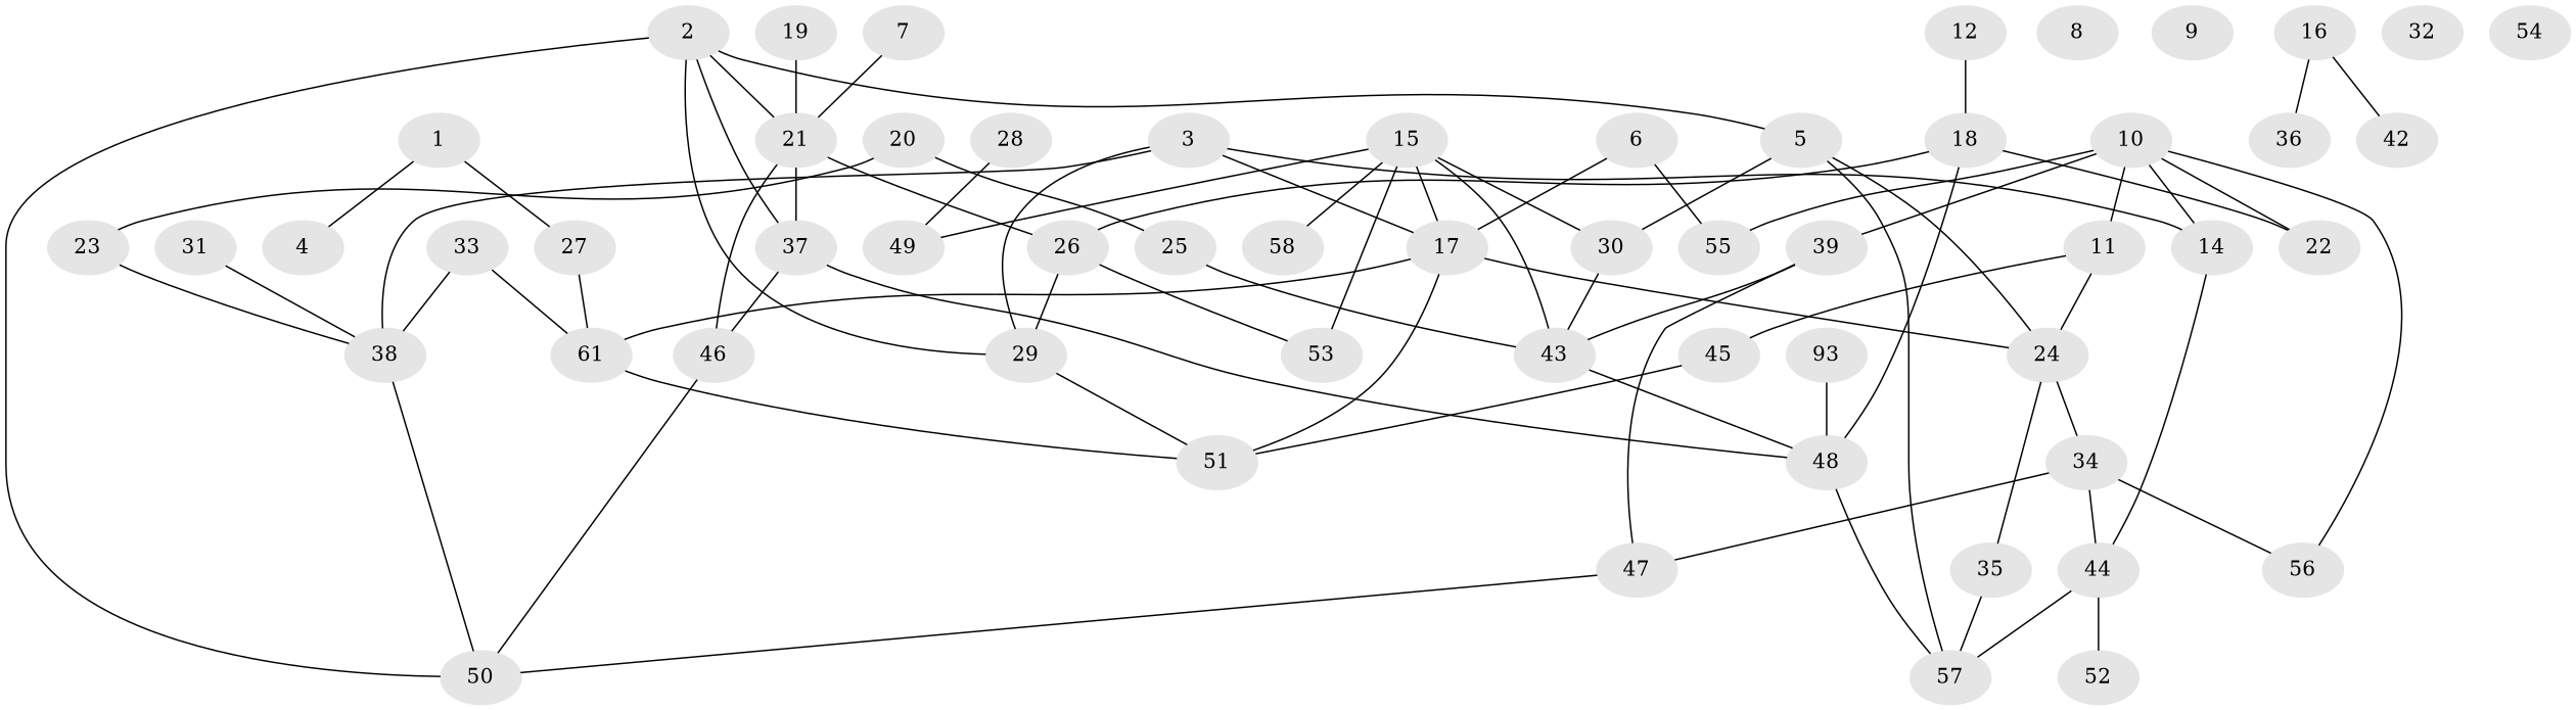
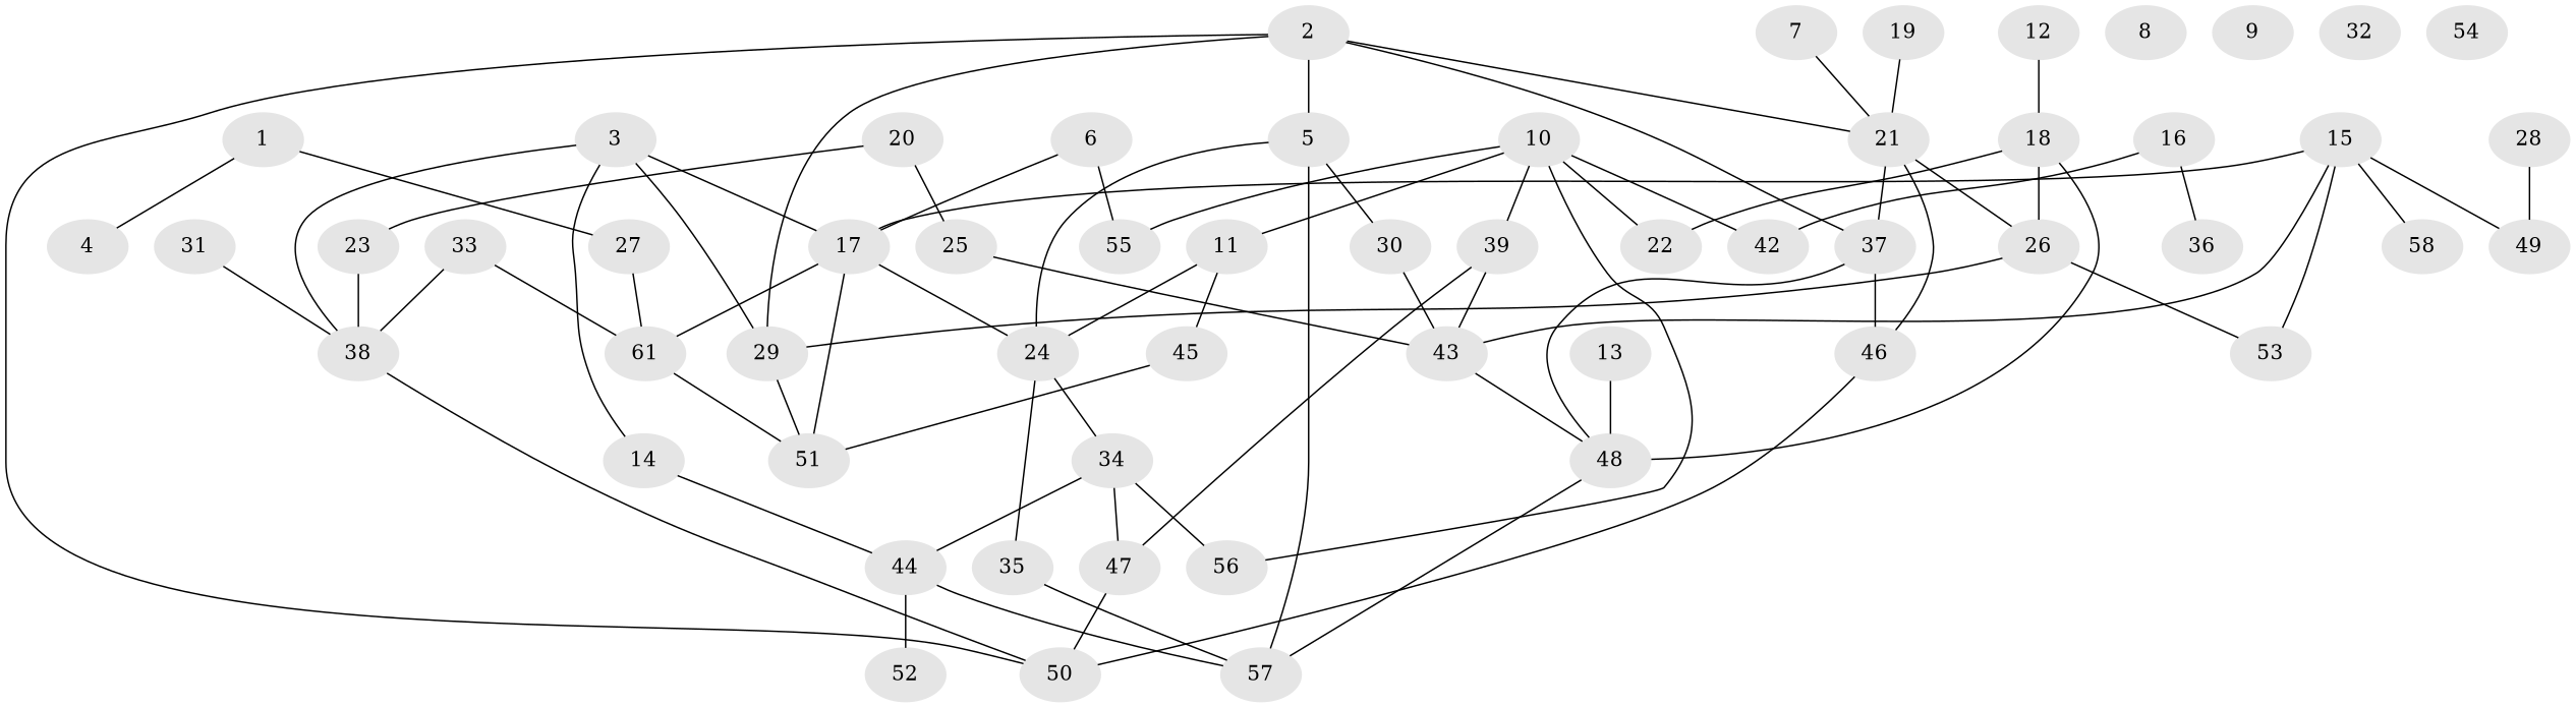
  graph {
    node [color=gray90 style=filled]
    1
    4
    27
    n4 [label=61]
    2
    5
    21
    29
    37
    50
    24
    30
    57
    26
    46
    51
    48
    3
    14
    17
    38
    44
    34
    35
    43
    6
    55
    7
    8
    9
    10
    11
    22
    39
    56
    45
    47
    12
    18
-   13 [label=93]
+   13
    52
    15
    49
    53
    58
    19
    16
    36
    42
    20
    23
    25
    28
    31
    32
    33
    54
    1 -- 4
    1 -- 27
    27 -- n4
    n4 -- 51
    2 -- 5
    2 -- 21
    2 -- 29
    2 -- 37
    2 -- 50
    5 -- 24
    5 -- 30
    5 -- 57
    21 -- 37
    21 -- 26
    21 -- 46
    29 -- 51
    37 -- 46
    37 -- 48
    24 -- 34
    24 -- 35
    30 -- 43
    26 -- 29
    26 -- 53
    46 -- 50
    48 -- 57
    3 -- 29
    3 -- 14
    3 -- 17
    3 -- 38
    14 -- 44
    17 -- n4
    17 -- 24
    17 -- 51
    38 -- 50
    44 -- 57
    44 -- 52
    34 -- 44
    34 -- 56
    34 -- 47
    35 -- 57
    43 -- 48
    6 -- 17
    6 -- 55
    7 -- 21
-   10 -- 14
+   10 -- 42
    10 -- 55
    10 -- 11
    10 -- 22
    10 -- 39
    10 -- 56
    11 -- 24
    11 -- 45
    39 -- 43
    39 -- 47
    45 -- 51
    47 -- 50
    12 -- 18
    18 -- 26
    18 -- 48
    18 -- 22
    13 -- 48
-   15 -- 30
    15 -- 17
    15 -- 43
    15 -- 49
    15 -- 53
    15 -- 58
    19 -- 21
    16 -- 36
    16 -- 42
    20 -- 23
    20 -- 25
    23 -- 38
    25 -- 43
    28 -- 49
    31 -- 38
    33 -- n4
    33 -- 38
  }
